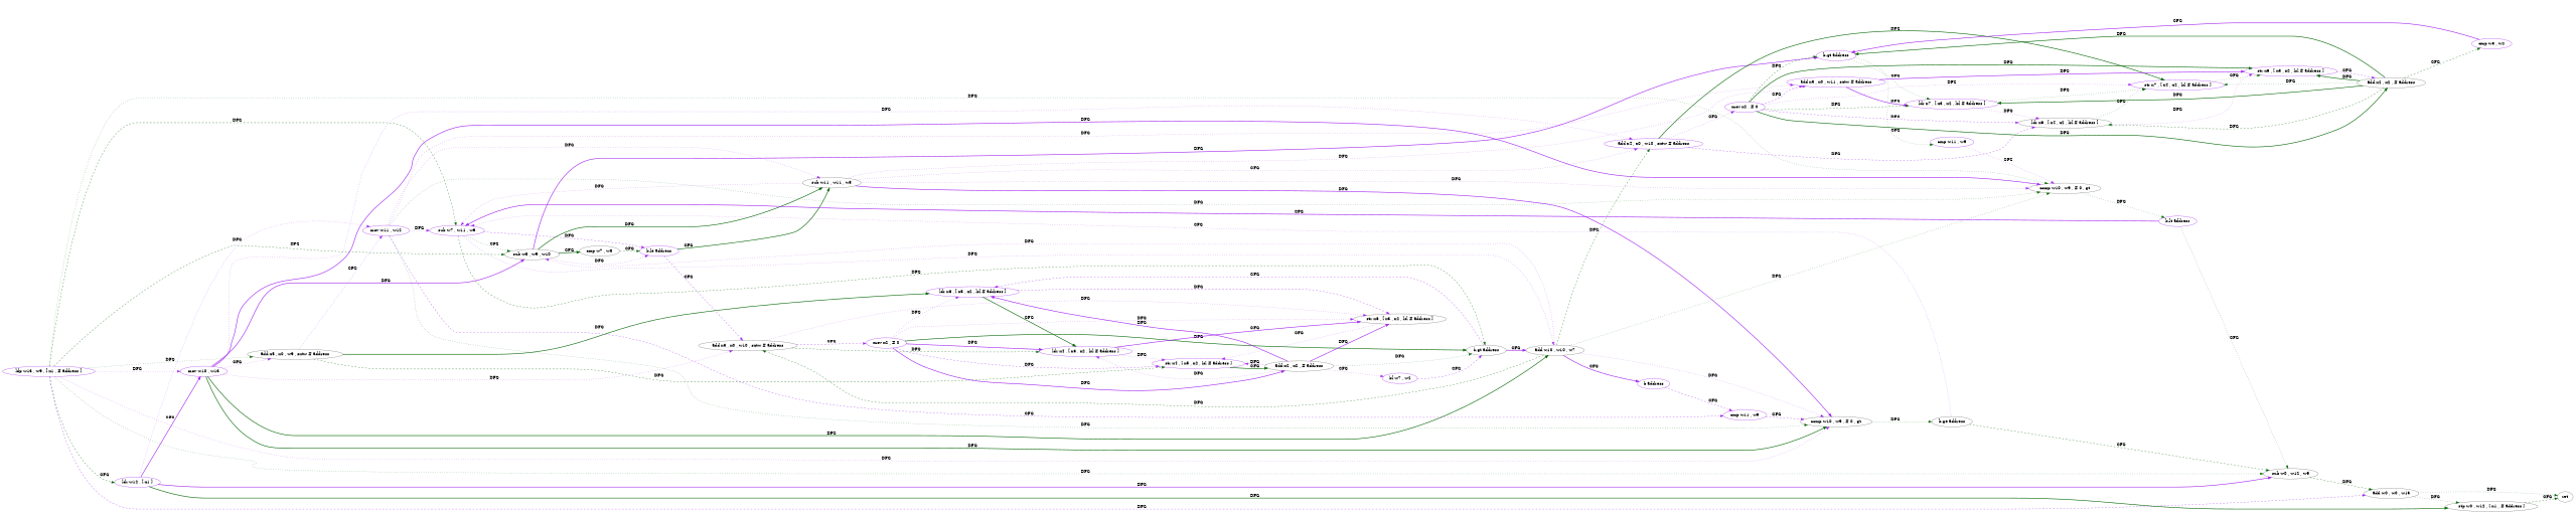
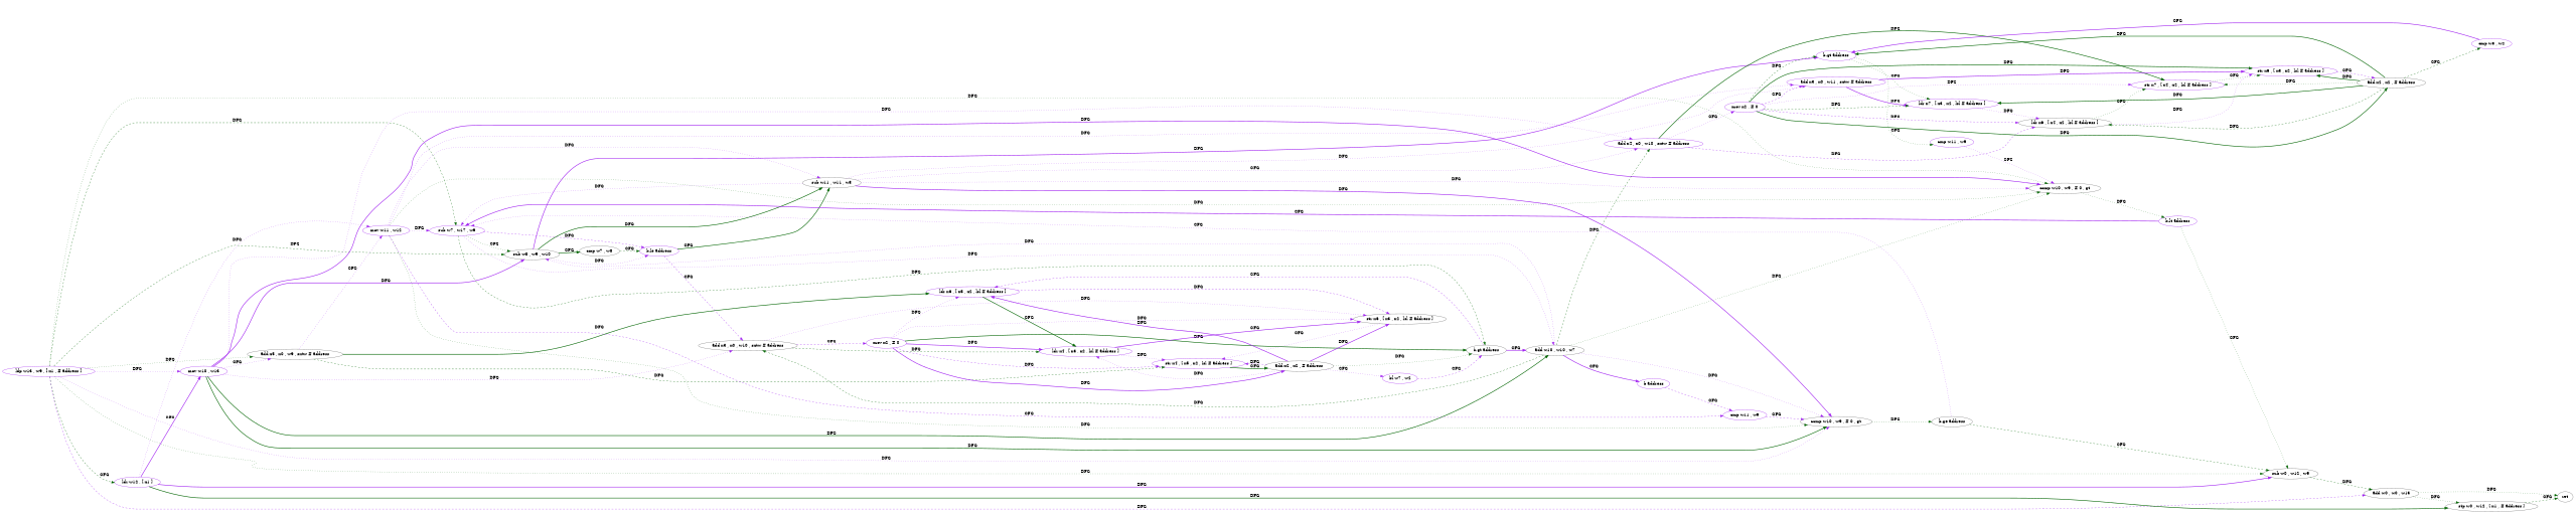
  digraph {
    rankdir=LR
    node [color=purple]
    edge [color=purple style=dotted]
    n1 [label="ldp w13 , w9 , [ x1 , # address ]"]
    n2 [label="ldr w12 , [ x1 ]"]
    n3 [label="mov w10 , w13"]
    n4 [color=gray40 label="add x5 , x0 , w9 , sxtw # address"]
    n5 [color=gray40 label="sub w0 , w12 , w9"]
    n6 [color=gray40 label="add w0 , w0 , w13"]
-   n7 [label="sub w7 , w11 , w9"]
+   n7 [label="sub w7 , w17 , w9"]
    n8 [color=gray40 label="sub w8 , w9 , w10"]
    n9 [color=gray40 label="ccmp w10 , w9 , # 0 , gt"]
    n10 [color=gray40 label="ccmp w10 , w9 , # 0 , gt"]
    n11 [label="mov w11 , w12"]
    n12 [color=gray40 label="stp w0 , w12 , [ x1 , # address ]"]
    n13 [color=gray40 label="add x3 , x0 , w10 , sxtw # address"]
    n14 [label="add x4 , x0 , w10 , sxtw # address"]
    n15 [color=gray40 label="add w10 , w10 , w7"]
    n16 [label="ldr x6 , [ x5 , x2 , lsl # address ]"]
    n17 [label="str x4 , [ x5 , x2 , lsl # address ]"]
    n18 [color=gray40 label=ret]
    n19 [label="b.le address"]
    n20 [color=gray40 label="b.gt address"]
    n21 [color=gray40 label="sub w11 , w11 , w8"]
    n22 [color=gray40 label="cmp w7 , w8"]
    n23 [label="b.gt address"]
    n24 [label="b.lt address"]
    n25 [color=gray40 label="b.ge address"]
    n26 [label="cmp w11 , w9"]
    n27 [label="add x3 , x0 , w11 , sxtw # address"]
    n28 [label="mov x2 , # 0"]
    n29 [label="ldr x4 , [ x3 , x2 , lsl # address ]"]
    n30 [color=gray40 label="str x6 , [ x3 , x2 , lsl # address ]"]
    n31 [label="mov x2 , # 0"]
    n32 [color=gray40 label="ldr x6 , [ x4 , x2 , lsl # address ]"]
    n33 [label="str x7 , [ x4 , x2 , lsl # address ]"]
    n34 [label="b address"]
    n35 [color=gray40 label="add x2 , x2 , # address"]
    n36 [label="ldr x7 , [ x3 , x2 , lsl # address ]"]
    n37 [label="str x6 , [ x3 , x2 , lsl # address ]"]
    n38 [label="cmp w11 , w9"]
    n39 [label="lsl w7 , w2"]
    n40 [color=gray40 label="add x2 , x2 , # address"]
    n41 [label="cmp w8 , w2"]
    n1 -> n2 [color=darkgreen label=CFG style=dashed]
    n1 -> n3 [label=DFG]
    n1 -> n4 [color=darkgreen label=DFG]
    n1 -> n5 [color=darkgreen label=DFG]
    n1 -> n6 [label=DFG style=dashed]
    n1 -> n7 [color=darkgreen label=DFG style=dashed]
    n1 -> n8 [color=darkgreen label=DFG style=dashed]
    n1 -> n9 [color=darkgreen label=DFG]
    n1 -> n10 [label=DFG]
    n2 -> n3 [label=CFG style=bold]
    n2 -> n5 [label=DFG style=bold]
    n2 -> n11 [label=DFG]
    n2 -> n12 [color=darkgreen label=DFG style=bold]
    n3 -> n4 [label=CFG]
    n3 -> n8 [label=DFG style=bold]
    n3 -> n9 [label=DFG style=bold]
    n3 -> n10 [color=darkgreen label=DFG style=bold]
    n3 -> n13 [label=DFG]
    n3 -> n14 [label=DFG]
    n3 -> n15 [color=darkgreen label=DFG style=bold]
    n4 -> n11 [label=CFG]
    n4 -> n16 [color=darkgreen label=DFG style=bold]
    n4 -> n17 [color=darkgreen label=DFG style=dashed]
    n5 -> n6 [color=darkgreen label=DFG style=dashed]
    n6 -> n12 [color=darkgreen label=DFG]
    n6 -> n18 [color=darkgreen label=DFG]
    n7 -> n8 [color=darkgreen label=CFG]
    n7 -> n15 [label=DFG]
    n7 -> n19 [label=DFG style=dashed]
    n7 -> n20 [color=darkgreen label=DFG style=dashed]
    n8 -> n19 [label=DFG]
    n8 -> n21 [color=darkgreen label=DFG style=bold]
    n8 -> n22 [color=darkgreen label=CFG style=bold]
    n8 -> n23 [label=DFG style=bold]
    n9 -> n24 [color=darkgreen label=DFG]
    n10 -> n25 [color=darkgreen label=DFG]
    n11 -> n7 [label=DFG]
    n11 -> n9 [color=darkgreen label=DFG]
    n11 -> n10 [color=darkgreen label=DFG]
    n11 -> n21 [label=DFG]
    n11 -> n26 [label=CFG style=dashed]
    n11 -> n27 [label=DFG]
    n12 -> n18 [color=darkgreen label=CFG style=dashed]
    n13 -> n28 [label=CFG style=dashed]
    n13 -> n29 [color=darkgreen label=DFG style=dashed]
    n13 -> n30 [label=DFG]
    n14 -> n31 [label=CFG]
    n14 -> n32 [label=DFG style=dashed]
    n14 -> n33 [color=darkgreen label=DFG style=bold]
    n15 -> n8 [label=DFG]
    n15 -> n9 [color=darkgreen label=DFG]
    n15 -> n10 [label=DFG]
    n15 -> n13 [color=darkgreen label=DFG style=dashed]
    n15 -> n14 [color=darkgreen label=DFG style=dashed]
    n15 -> n34 [label=CFG style=bold]
    n16 -> n29 [color=darkgreen label=CFG style=bold]
    n16 -> n30 [label=DFG style=dashed]
    n17 -> n35 [color=darkgreen label=CFG style=bold]
    n19 -> n13 [label=CFG style=dashed]
    n19 -> n21 [color=darkgreen label=CFG style=bold]
    n20 -> n15 [label=CFG style=bold]
    n20 -> n16 [label=CFG style=dashed]
    n21 -> n7 [label=DFG]
    n21 -> n9 [label=DFG]
    n21 -> n10 [label=DFG style=bold]
    n21 -> n14 [label=CFG]
    n21 -> n27 [label=DFG]
    n22 -> n19 [color=darkgreen label=CFG style=dashed]
    n23 -> n36 [color=darkgreen label=CFG]
    n23 -> n38 [color=darkgreen label=CFG]
    n24 -> n5 [color=darkgreen label=CFG]
    n24 -> n7 [label=CFG style=bold]
    n25 -> n5 [color=darkgreen label=CFG style=dashed]
    n25 -> n7 [label=CFG]
    n26 -> n10 [label=CFG style=dashed]
    n27 -> n36 [label=DFG style=bold]
    n27 -> n37 [label=DFG style=bold]
    n28 -> n16 [label=DFG]
    n28 -> n17 [label=DFG style=dashed]
    n28 -> n20 [color=darkgreen label=DFG style=bold]
    n28 -> n29 [label=DFG style=bold]
    n28 -> n30 [label=DFG]
    n28 -> n35 [label=DFG style=bold]
    n29 -> n17 [label=DFG]
    n29 -> n30 [label=CFG style=bold]
    n30 -> n17 [label=CFG]
    n31 -> n23 [color=darkgreen label=DFG style=dashed]
    n31 -> n27 [label=CFG style=dashed]
    n31 -> n32 [label=DFG style=dashed]
    n31 -> n33 [label=DFG]
    n31 -> n36 [color=darkgreen label=DFG style=dashed]
    n31 -> n37 [color=darkgreen label=DFG style=bold]
    n31 -> n40 [color=darkgreen label=DFG style=bold]
    n32 -> n33 [color=darkgreen label=CFG]
    n32 -> n37 [label=DFG]
    n33 -> n37 [color=darkgreen label=CFG]
    n34 -> n26 [label=CFG style=dashed]
    n35 -> n16 [label=DFG style=bold]
    n35 -> n17 [label=DFG style=dashed]
    n35 -> n20 [color=darkgreen label=DFG]
    n35 -> n29 [label=DFG]
    n35 -> n30 [label=DFG style=bold]
    n35 -> n39 [label=CFG]
    n36 -> n32 [label=DFG]
-   n36 -> n33 [color=darkgreen label=DFG]
    n37 -> n40 [label=CFG style=dashed]
    n38 -> n9 [label=CFG]
    n39 -> n20 [label=CFG style=dashed]
    n40 -> n23 [color=darkgreen label=DFG style=bold]
    n40 -> n32 [color=darkgreen label=DFG style=dashed]
    n40 -> n33 [color=darkgreen label=DFG]
    n40 -> n36 [color=darkgreen label=DFG style=bold]
    n40 -> n37 [color=darkgreen label=DFG style=bold]
    n40 -> n41 [color=darkgreen label=CFG style=dashed]
    n41 -> n23 [label=CFG style=bold]
  }
